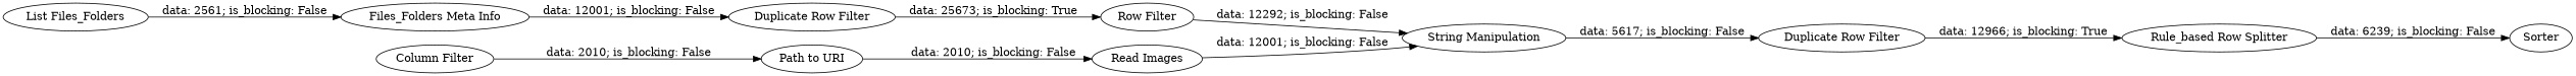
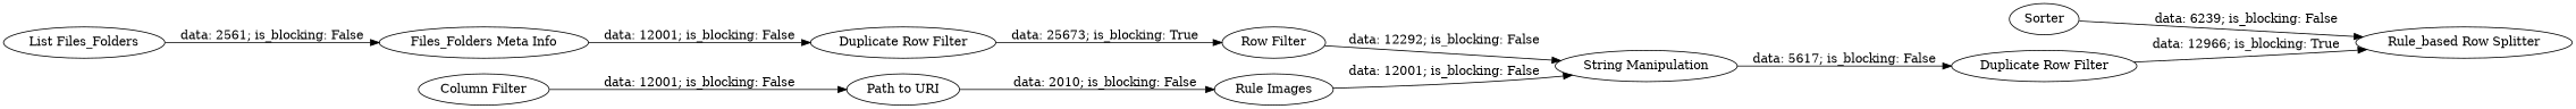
  digraph {
    rankdir=LR
    n1 [label="Path to URI"]
-   n2 [label="Read Images"]
+   n2 [label="Rule Images"]
    n3 [label="String Manipulation"]
    n4 [label=Sorter]
    n5 [label="Duplicate Row Filter"]
    n6 [label="Row Filter"]
    n7 [label="Duplicate Row Filter"]
    n8 [label="Rule_based Row Splitter"]
    n9 [label="Column Filter"]
    n10 [label="List Files_Folders"]
    n11 [label="Files_Folders Meta Info"]
    n1 -> n2 [label="data: 2010; is_blocking: False"]
    n2 -> n3 [label="data: 12001; is_blocking: False"]
    n3 -> n7 [label="data: 5617; is_blocking: False"]
    n5 -> n6 [label="data: 25673; is_blocking: True"]
    n6 -> n3 [label="data: 12292; is_blocking: False"]
    n7 -> n8 [label="data: 12966; is_blocking: True"]
-   n8 -> n4 [label="data: 6239; is_blocking: False"]
-   n9 -> n1 [label="data: 2010; is_blocking: False"]
+   n4 -> n8 [label="data: 6239; is_blocking: False"]
+   n9 -> n1 [label="data: 12001; is_blocking: False"]
    n10 -> n11 [label="data: 2561; is_blocking: False"]
    n11 -> n5 [label="data: 12001; is_blocking: False"]
  }
